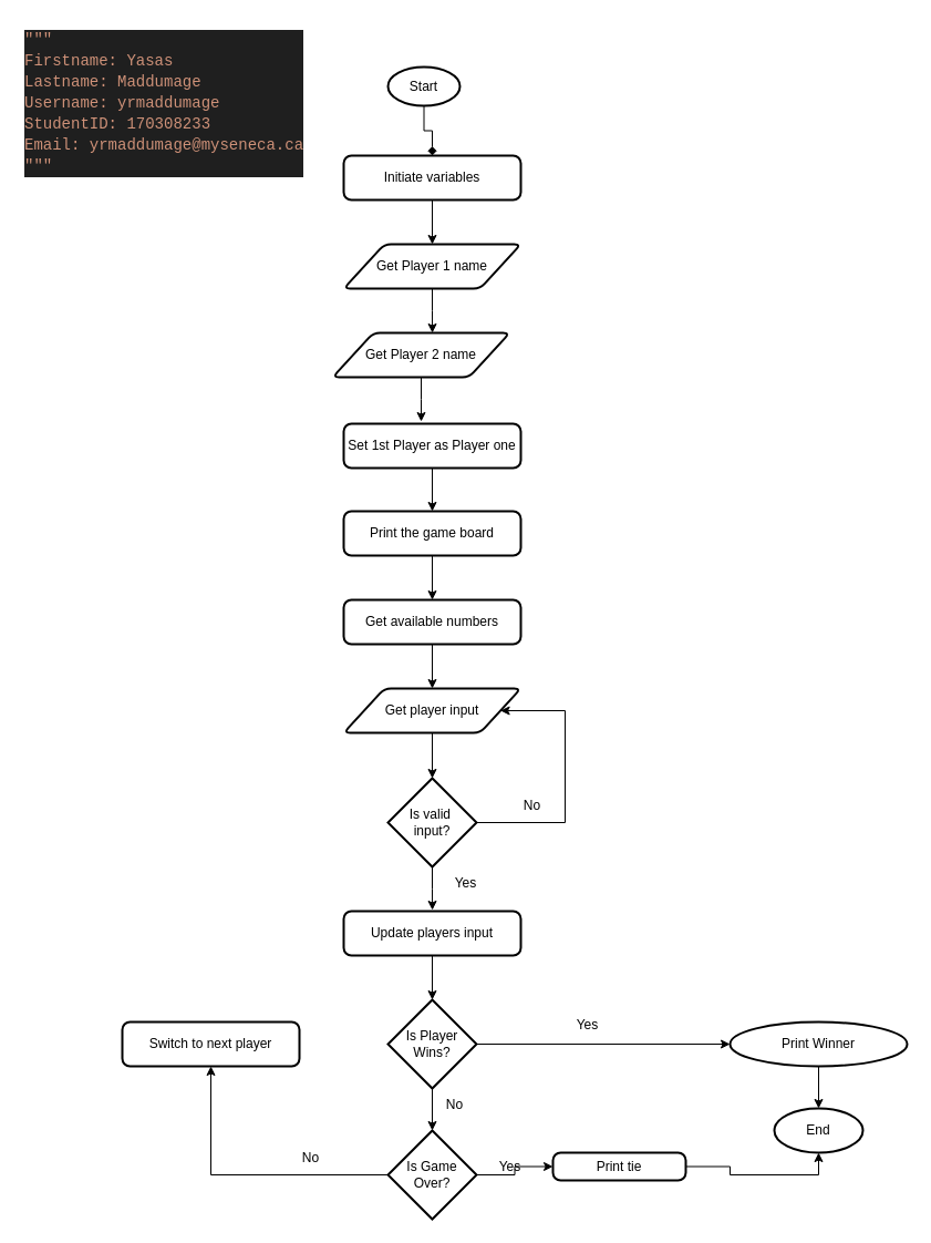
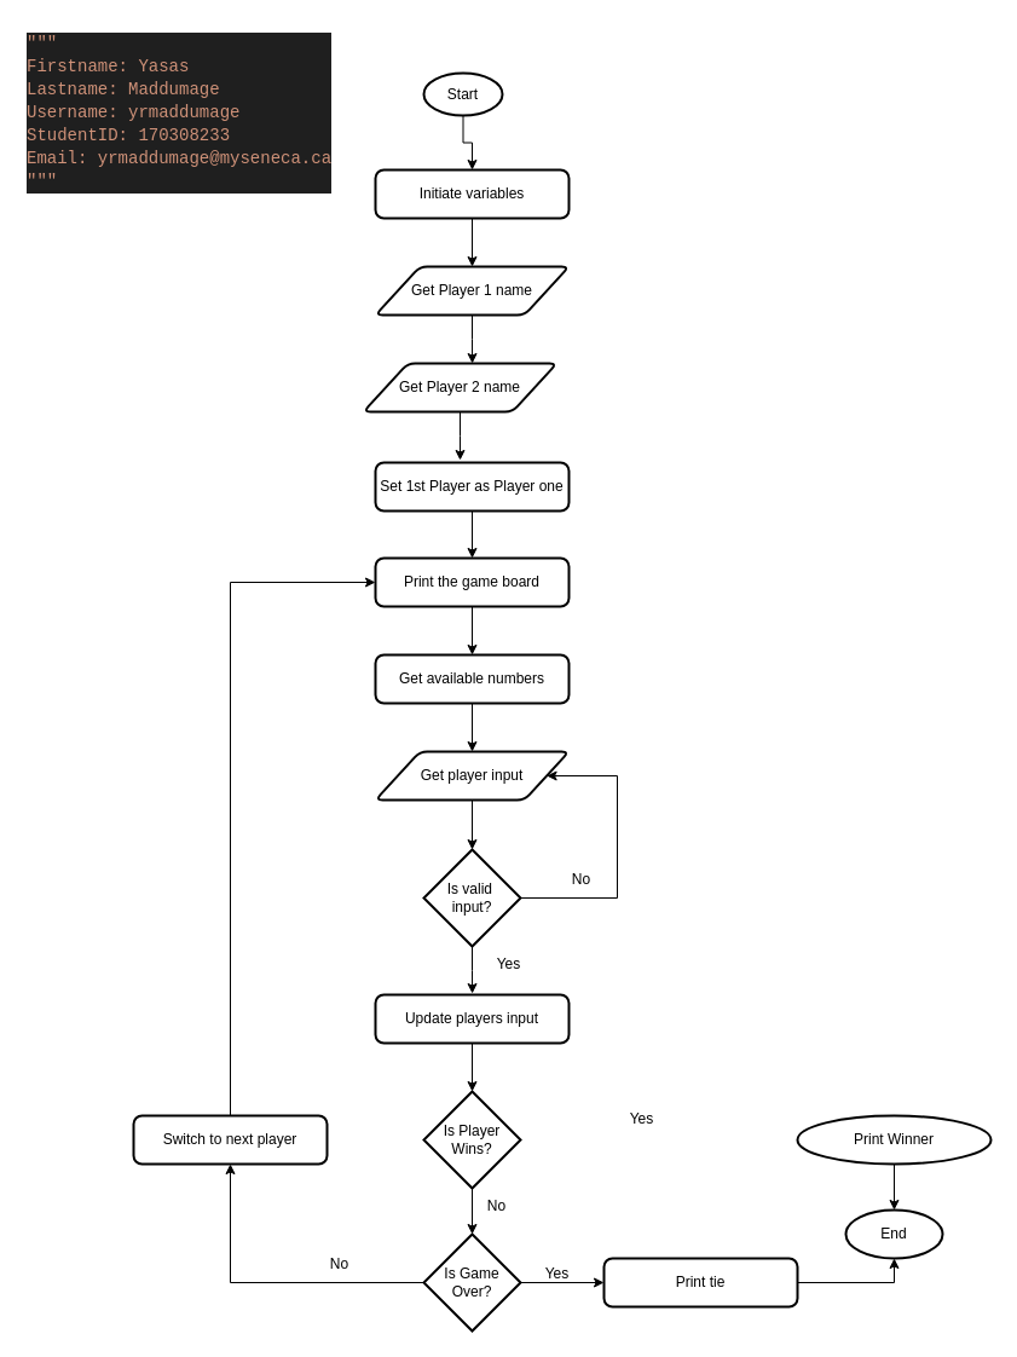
  <mxCell id="0" />
  <mxCell id="1" parent="0" />
- <mxCell id="2" style="edgeStyle=orthogonalEdgeStyle;rounded=0;orthogonalLoop=1;jettySize=auto;html=1;exitX=0.5;exitY=1;exitDx=0;exitDy=0;exitPerimeter=0;entryX=0.5;entryY=0;entryDx=0;entryDy=0;endArrow=diamond;" edge="1" parent="1" source="3" target="5"><mxGeometry relative="1" as="geometry" /></mxCell>
+ <mxCell id="2" style="edgeStyle=orthogonalEdgeStyle;rounded=0;orthogonalLoop=1;jettySize=auto;html=1;exitX=0.5;exitY=1;exitDx=0;exitDy=0;exitPerimeter=0;entryX=0.5;entryY=0;entryDx=0;entryDy=0;" edge="1" parent="1" source="3" target="5"><mxGeometry relative="1" as="geometry" /></mxCell>
  <mxCell id="3" value="Start" style="strokeWidth=2;html=1;shape=mxgraph.flowchart.start_1;whiteSpace=wrap;" vertex="1" parent="1"><mxGeometry x="350" y="60" width="65" height="35" as="geometry" /></mxCell>
  <mxCell id="4" style="edgeStyle=orthogonalEdgeStyle;rounded=0;orthogonalLoop=1;jettySize=auto;html=1;entryX=0.5;entryY=0;entryDx=0;entryDy=0;" edge="1" parent="1" source="5" target="6"><mxGeometry relative="1" as="geometry" /></mxCell>
  <mxCell id="5" value="Initiate variables" style="rounded=1;whiteSpace=wrap;html=1;absoluteArcSize=1;arcSize=14;strokeWidth=2;" vertex="1" parent="1"><mxGeometry x="310" y="140" width="160" height="40" as="geometry" /></mxCell>
  <mxCell id="6" value="Get Player 1 name" style="shape=parallelogram;html=1;strokeWidth=2;perimeter=parallelogramPerimeter;whiteSpace=wrap;rounded=1;arcSize=12;size=0.23;" vertex="1" parent="1"><mxGeometry x="310" y="220" width="160" height="40" as="geometry" /></mxCell>
  <mxCell id="7" style="edgeStyle=orthogonalEdgeStyle;rounded=0;orthogonalLoop=1;jettySize=auto;html=1;" edge="1" parent="1" source="8"><mxGeometry relative="1" as="geometry"><mxPoint x="380" y="380" as="targetPoint" /></mxGeometry></mxCell>
  <mxCell id="8" value="Get Player 2 name" style="shape=parallelogram;html=1;strokeWidth=2;perimeter=parallelogramPerimeter;whiteSpace=wrap;rounded=1;arcSize=12;size=0.23;" vertex="1" parent="1"><mxGeometry x="300" y="300" width="160" height="40" as="geometry" /></mxCell>
  <mxCell id="9" style="edgeStyle=orthogonalEdgeStyle;rounded=0;orthogonalLoop=1;jettySize=auto;html=1;entryX=0.5;entryY=0;entryDx=0;entryDy=0;" edge="1" parent="1" source="10" target="12"><mxGeometry relative="1" as="geometry" /></mxCell>
  <mxCell id="10" value="Print the game board" style="rounded=1;whiteSpace=wrap;html=1;absoluteArcSize=1;arcSize=14;strokeWidth=2;" vertex="1" parent="1"><mxGeometry x="310" y="461" width="160" height="40" as="geometry" /></mxCell>
  <mxCell id="11" style="edgeStyle=orthogonalEdgeStyle;rounded=0;orthogonalLoop=1;jettySize=auto;html=1;entryX=0.5;entryY=0;entryDx=0;entryDy=0;" edge="1" parent="1" source="12" target="13"><mxGeometry relative="1" as="geometry" /></mxCell>
  <mxCell id="12" value="Get available numbers" style="rounded=1;whiteSpace=wrap;html=1;absoluteArcSize=1;arcSize=14;strokeWidth=2;" vertex="1" parent="1"><mxGeometry x="310" y="541" width="160" height="40" as="geometry" /></mxCell>
  <mxCell id="13" value="Get player input" style="shape=parallelogram;html=1;strokeWidth=2;perimeter=parallelogramPerimeter;whiteSpace=wrap;rounded=1;arcSize=12;size=0.23;" vertex="1" parent="1"><mxGeometry x="310" y="621" width="160" height="40" as="geometry" /></mxCell>
  <mxCell id="14" value="" style="edgeStyle=orthogonalEdgeStyle;rounded=0;orthogonalLoop=1;jettySize=auto;html=1;" edge="1" parent="1" source="15" target="30"><mxGeometry relative="1" as="geometry" /></mxCell>
  <mxCell id="15" value="Update players input" style="rounded=1;whiteSpace=wrap;html=1;absoluteArcSize=1;arcSize=14;strokeWidth=2;" vertex="1" parent="1"><mxGeometry x="310" y="822" width="160" height="40" as="geometry" /></mxCell>
  <mxCell id="16" value="" style="edgeStyle=orthogonalEdgeStyle;rounded=0;orthogonalLoop=1;jettySize=auto;html=1;" edge="1" parent="1" source="18" target="35"><mxGeometry relative="1" as="geometry" /></mxCell>
  <mxCell id="17" style="edgeStyle=orthogonalEdgeStyle;rounded=0;orthogonalLoop=1;jettySize=auto;html=1;entryX=0.5;entryY=1;entryDx=0;entryDy=0;" edge="1" parent="1" source="18" target="20"><mxGeometry relative="1" as="geometry" /></mxCell>
  <mxCell id="18" value="Is Game Over?" style="strokeWidth=2;html=1;shape=mxgraph.flowchart.decision;whiteSpace=wrap;" vertex="1" parent="1"><mxGeometry x="350" y="1020" width="80" height="80" as="geometry" /></mxCell>
+ <mxCell id="19" style="edgeStyle=orthogonalEdgeStyle;rounded=0;orthogonalLoop=1;jettySize=auto;html=1;entryX=0;entryY=0.5;entryDx=0;entryDy=0;" edge="1" parent="1" source="20" target="10"><mxGeometry relative="1" as="geometry"><Array as="points"><mxPoint x="190" y="481" /></Array></mxGeometry></mxCell>
  <mxCell id="20" value="Switch to next player" style="rounded=1;whiteSpace=wrap;html=1;absoluteArcSize=1;arcSize=14;strokeWidth=2;" vertex="1" parent="1"><mxGeometry x="110" y="922" width="160" height="40" as="geometry" /></mxCell>
  <mxCell id="21" style="edgeStyle=elbowEdgeStyle;rounded=0;orthogonalLoop=1;jettySize=auto;html=1;" edge="1" parent="1" source="22" target="13"><mxGeometry relative="1" as="geometry"><Array as="points"><mxPoint x="510" y="671" /></Array></mxGeometry></mxCell>
  <mxCell id="22" value="Is valid&amp;nbsp;&lt;div&gt;input?&lt;/div&gt;" style="strokeWidth=2;html=1;shape=mxgraph.flowchart.decision;whiteSpace=wrap;" vertex="1" parent="1"><mxGeometry x="350" y="702" width="80" height="80" as="geometry" /></mxCell>
  <mxCell id="23" value="No" style="text;html=1;align=center;verticalAlign=middle;resizable=0;points=[];autosize=1;strokeColor=none;fillColor=none;" vertex="1" parent="1"><mxGeometry x="460" y="712" width="40" height="30" as="geometry" /></mxCell>
  <mxCell id="24" style="edgeStyle=orthogonalEdgeStyle;rounded=0;orthogonalLoop=1;jettySize=auto;html=1;entryX=0.563;entryY=0;entryDx=0;entryDy=0;entryPerimeter=0;" edge="1" parent="1" source="6" target="8"><mxGeometry relative="1" as="geometry" /></mxCell>
  <mxCell id="25" style="edgeStyle=orthogonalEdgeStyle;rounded=0;orthogonalLoop=1;jettySize=auto;html=1;entryX=0.5;entryY=0;entryDx=0;entryDy=0;entryPerimeter=0;" edge="1" parent="1" source="13" target="22"><mxGeometry relative="1" as="geometry" /></mxCell>
  <mxCell id="26" style="edgeStyle=orthogonalEdgeStyle;rounded=0;orthogonalLoop=1;jettySize=auto;html=1;entryX=0.438;entryY=-0.025;entryDx=0;entryDy=0;entryPerimeter=0;" edge="1" parent="1" source="22"><mxGeometry relative="1" as="geometry"><mxPoint x="390.08" y="821" as="targetPoint" /></mxGeometry></mxCell>
  <mxCell id="27" value="Yes" style="text;html=1;align=center;verticalAlign=middle;resizable=0;points=[];autosize=1;strokeColor=none;fillColor=none;" vertex="1" parent="1"><mxGeometry x="400" y="782" width="40" height="30" as="geometry" /></mxCell>
  <mxCell id="28" value="" style="edgeStyle=orthogonalEdgeStyle;rounded=0;orthogonalLoop=1;jettySize=auto;html=1;" edge="1" parent="1" source="30" target="18"><mxGeometry relative="1" as="geometry" /></mxCell>
- <mxCell id="29" style="edgeStyle=orthogonalEdgeStyle;rounded=0;orthogonalLoop=1;jettySize=auto;html=1;entryX=0;entryY=0.5;entryDx=0;entryDy=0;" edge="1" parent="1" source="30" target="34"><mxGeometry relative="1" as="geometry" /></mxCell>
  <mxCell id="30" value="Is Player Wins?" style="strokeWidth=2;html=1;shape=mxgraph.flowchart.decision;whiteSpace=wrap;" vertex="1" parent="1"><mxGeometry x="350" y="902" width="80" height="80" as="geometry" /></mxCell>
  <mxCell id="31" style="edgeStyle=orthogonalEdgeStyle;rounded=0;orthogonalLoop=1;jettySize=auto;html=1;entryX=0.5;entryY=0;entryDx=0;entryDy=0;" edge="1" parent="1" source="32" target="10"><mxGeometry relative="1" as="geometry" /></mxCell>
  <mxCell id="32" value="Set 1st Player as Player one" style="rounded=1;whiteSpace=wrap;html=1;absoluteArcSize=1;arcSize=14;strokeWidth=2;" vertex="1" parent="1"><mxGeometry x="310" y="382" width="160" height="40" as="geometry" /></mxCell>
  <mxCell id="33" value="" style="edgeStyle=orthogonalEdgeStyle;rounded=0;orthogonalLoop=1;jettySize=auto;html=1;" edge="1" parent="1" source="34" target="36"><mxGeometry relative="1" as="geometry" /></mxCell>
  <mxCell id="34" value="Print Winner" style="ellipse;whiteSpace=wrap;html=1;absoluteArcSize=1;arcSize=14;strokeWidth=2;" vertex="1" parent="1"><mxGeometry x="659" y="922" width="160" height="40" as="geometry" /></mxCell>
- <mxCell id="35" value="Print tie" style="rounded=1;whiteSpace=wrap;html=1;absoluteArcSize=1;arcSize=14;strokeWidth=2;" vertex="1" parent="1"><mxGeometry x="499" y="1040" width="120" height="25" as="geometry" /></mxCell>
+ <mxCell id="35" value="Print tie" style="rounded=1;whiteSpace=wrap;html=1;absoluteArcSize=1;arcSize=14;strokeWidth=2;" vertex="1" parent="1"><mxGeometry x="499" y="1040" width="160" height="40" as="geometry" /></mxCell>
  <mxCell id="36" value="End" style="strokeWidth=2;html=1;shape=mxgraph.flowchart.start_1;whiteSpace=wrap;" vertex="1" parent="1"><mxGeometry x="699" y="1000" width="80" height="40" as="geometry" /></mxCell>
  <mxCell id="37" value="Yes" style="text;html=1;align=center;verticalAlign=middle;resizable=0;points=[];autosize=1;strokeColor=none;fillColor=none;" vertex="1" parent="1"><mxGeometry x="510" y="910" width="40" height="30" as="geometry" /></mxCell>
  <mxCell id="38" value="No" style="text;html=1;align=center;verticalAlign=middle;resizable=0;points=[];autosize=1;strokeColor=none;fillColor=none;" vertex="1" parent="1"><mxGeometry x="390" y="982" width="40" height="30" as="geometry" /></mxCell>
  <mxCell id="39" value="Yes" style="text;html=1;align=center;verticalAlign=middle;resizable=0;points=[];autosize=1;strokeColor=none;fillColor=none;" vertex="1" parent="1"><mxGeometry x="440" y="1038" width="40" height="30" as="geometry" /></mxCell>
  <mxCell id="40" style="edgeStyle=orthogonalEdgeStyle;rounded=0;orthogonalLoop=1;jettySize=auto;html=1;entryX=0.5;entryY=1;entryDx=0;entryDy=0;entryPerimeter=0;" edge="1" parent="1" source="35" target="36"><mxGeometry relative="1" as="geometry" /></mxCell>
  <mxCell id="41" value="No" style="text;html=1;align=center;verticalAlign=middle;resizable=0;points=[];autosize=1;strokeColor=none;fillColor=none;" vertex="1" parent="1"><mxGeometry x="260" y="1030" width="40" height="30" as="geometry" /></mxCell>
  <mxCell id="42" value="&lt;div style=&quot;color: #cccccc;background-color: #1f1f1f;font-family: Consolas, 'Courier New', monospace;font-weight: normal;font-size: 14px;line-height: 19px;white-space: pre;&quot;&gt;&lt;div&gt;&lt;span style=&quot;color: #ce9178;&quot;&gt;&quot;&quot;&quot;&lt;/span&gt;&lt;/div&gt;&lt;div&gt;&lt;span style=&quot;color: #ce9178;&quot;&gt;Firstname: Yasas&lt;/span&gt;&lt;/div&gt;&lt;div&gt;&lt;span style=&quot;color: #ce9178;&quot;&gt;Lastname: Maddumage&lt;/span&gt;&lt;/div&gt;&lt;div&gt;&lt;span style=&quot;color: #ce9178;&quot;&gt;Username: yrmaddumage&lt;/span&gt;&lt;/div&gt;&lt;div&gt;&lt;span style=&quot;color: #ce9178;&quot;&gt;StudentID: 170308233&lt;/span&gt;&lt;/div&gt;&lt;div&gt;&lt;span style=&quot;color: #ce9178;&quot;&gt;Email: yrmaddumage@myseneca.ca&lt;/span&gt;&lt;/div&gt;&lt;div&gt;&lt;span style=&quot;color: #ce9178;&quot;&gt;&quot;&quot;&quot;&lt;/span&gt;&lt;/div&gt;&lt;/div&gt;" style="text;whiteSpace=wrap;html=1;" vertex="1" parent="1"><mxGeometry x="20" width="260" height="160" as="geometry" y="20" /></mxCell>
